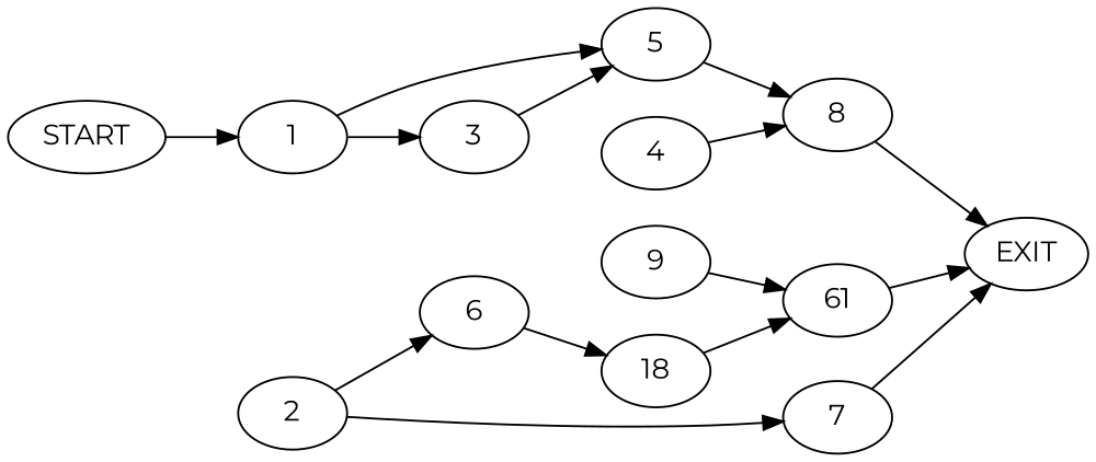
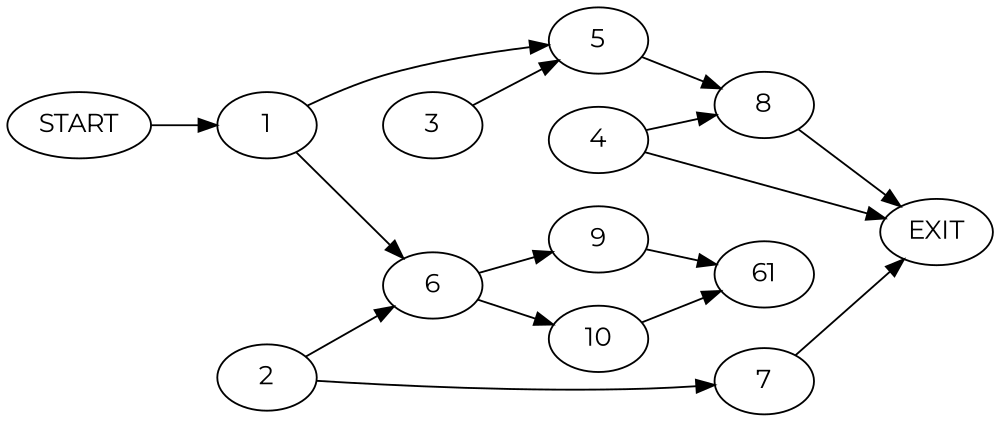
  digraph {
    fontname=Montserrat
    rankdir=LR
    node [fontname=Montserrat]
    edge [fontname=Montserrat]
    n1 [label=START]
    1
    3
    5
    n5 [label=EXIT]
    2
    6
    7
    9
-   10 [label=18]
+   10
    4
    8
    n13 [label=61]
    n1 -> 1
-   1 -> 3
+   1 -> 6
    1 -> 5
    3 -> 5
    5 -> 8
    2 -> 6
    2 -> 7
+   6 -> 9
    6 -> 10
    7 -> n5
    9 -> n13
    10 -> n13
    4 -> 8
    8 -> n5
-   n13 -> n5
+   4 -> n5
  }
